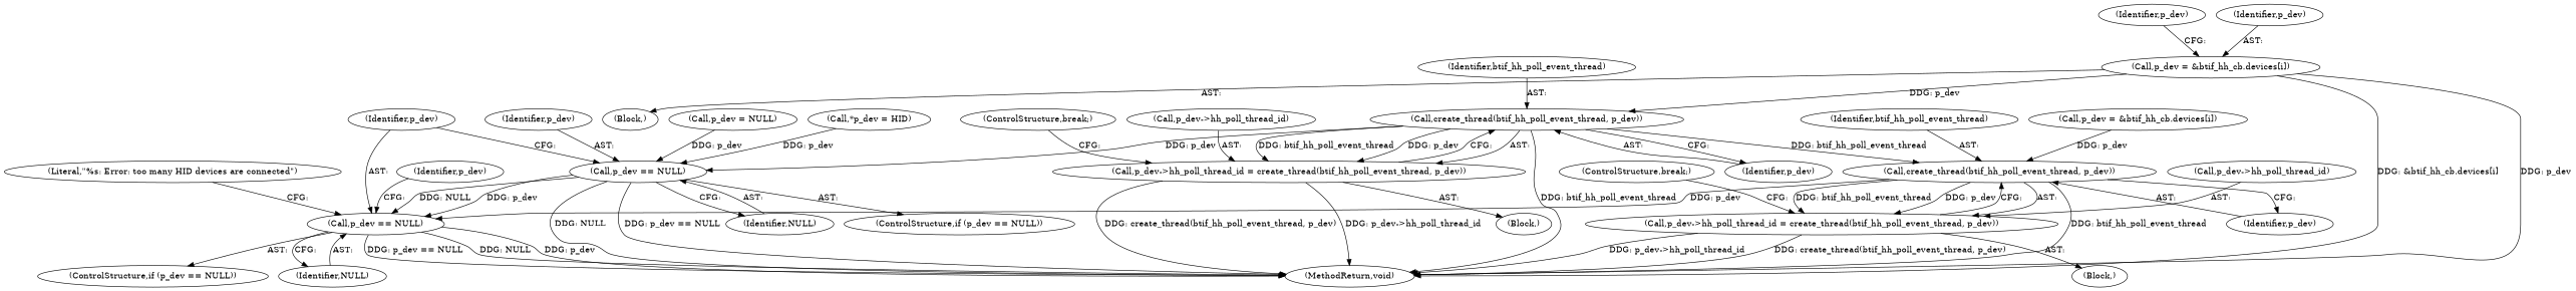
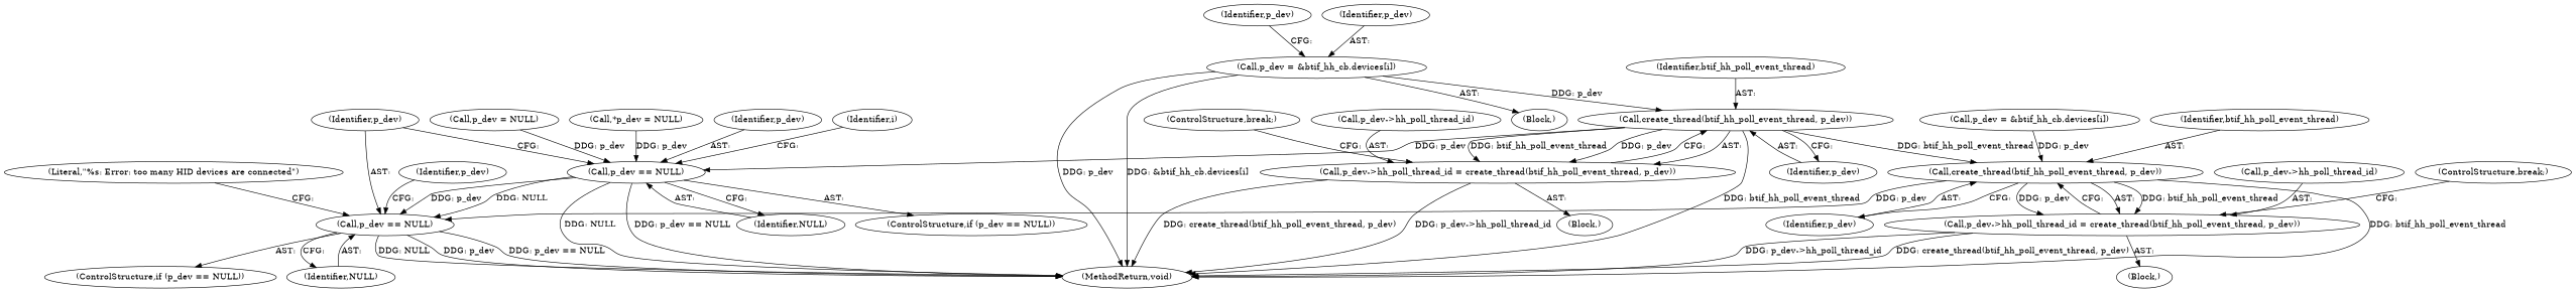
  digraph {
    n1 [label="(Call,create_thread(btif_hh_poll_event_thread, p_dev))"]
    n2 [label="(Call,p_dev->hh_poll_thread_id = create_thread(btif_hh_poll_event_thread, p_dev))"]
    n3 [label="(Call,p_dev == NULL)"]
    n4 [label="(Call,create_thread(btif_hh_poll_event_thread, p_dev))"]
    n5 [label="(Identifier,p_dev)"]
    n6 [label="(MethodReturn,void)"]
    n7 [label="(Block,)"]
    n8 [label="(Call,p_dev == NULL)"]
    n9 [label="(ControlStructure,if (p_dev == NULL))"]
    n10 [label="(Identifier,NULL)"]
    n11 [label="(Call,p_dev->hh_poll_thread_id = create_thread(btif_hh_poll_event_thread, p_dev))"]
    n12 [label="(Identifier,p_dev)"]
    n13 [label="(Call,p_dev = &btif_hh_cb.devices[i])"]
    n14 [label="(Block,)"]
    n15 [label="(ControlStructure,if (p_dev == NULL))"]
    n16 [label="(Identifier,NULL)"]
    n17 [label="(Block,)"]
    n18 [label="(Identifier,p_dev)"]
+   n19 [label="(Identifier,i)"]
    n20 [label="(Identifier,btif_hh_poll_event_thread)"]
    n21 [label="(Call,p_dev->hh_poll_thread_id)"]
    n22 [label="(Literal,\"%s: Error: too many HID devices are connected\")"]
    n23 [label="(Identifier,p_dev)"]
    n24 [label="(Call,p_dev = &btif_hh_cb.devices[i])"]
    n25 [label="(Call,p_dev = NULL)"]
    n26 [label="(Identifier,p_dev)"]
    n27 [label="(ControlStructure,break;)"]
    n28 [label="(Call,p_dev->hh_poll_thread_id)"]
-   n29 [label="(Call,*p_dev = HID)"]
+   n29 [label="(Call,*p_dev = NULL)"]
    n30 [label="(Identifier,btif_hh_poll_event_thread)"]
    n31 [label="(Identifier,p_dev)"]
    n32 [label="(ControlStructure,break;)"]
    n33 [label="(Identifier,p_dev)"]
    n1 -> n2 [label="AST: "]
    n1 -> n2 [label="DDG: btif_hh_poll_event_thread"]
    n1 -> n2 [label="DDG: p_dev"]
    n1 -> n3 [label="DDG: p_dev"]
    n1 -> n4 [label="DDG: btif_hh_poll_event_thread"]
    n1 -> n5 [label="CFG: "]
    n1 -> n6 [label="DDG: btif_hh_poll_event_thread"]
    n2 -> n1 [label="CFG: "]
    n2 -> n6 [label="DDG: create_thread(btif_hh_poll_event_thread, p_dev)"]
    n2 -> n6 [label="DDG: p_dev->hh_poll_thread_id"]
    n2 -> n7 [label="AST: "]
    n3 -> n6 [label="DDG: NULL"]
    n3 -> n6 [label="DDG: p_dev == NULL"]
    n3 -> n8 [label="DDG: p_dev"]
    n3 -> n8 [label="DDG: NULL"]
    n3 -> n9 [label="AST: "]
    n3 -> n10 [label="CFG: "]
    n4 -> n6 [label="DDG: btif_hh_poll_event_thread"]
    n4 -> n8 [label="DDG: p_dev"]
    n4 -> n11 [label="AST: "]
    n4 -> n11 [label="DDG: btif_hh_poll_event_thread"]
    n4 -> n11 [label="DDG: p_dev"]
    n4 -> n12 [label="CFG: "]
    n5 -> n1 [label="AST: "]
    n8 -> n6 [label="DDG: NULL"]
    n8 -> n6 [label="DDG: p_dev"]
    n8 -> n6 [label="DDG: p_dev == NULL"]
    n8 -> n15 [label="AST: "]
    n8 -> n16 [label="CFG: "]
    n10 -> n3 [label="AST: "]
    n11 -> n4 [label="CFG: "]
    n11 -> n6 [label="DDG: create_thread(btif_hh_poll_event_thread, p_dev)"]
    n11 -> n6 [label="DDG: p_dev->hh_poll_thread_id"]
    n11 -> n17 [label="AST: "]
    n12 -> n4 [label="AST: "]
    n13 -> n1 [label="DDG: p_dev"]
    n13 -> n6 [label="DDG: p_dev"]
    n13 -> n6 [label="DDG: &btif_hh_cb.devices[i]"]
    n13 -> n14 [label="AST: "]
    n16 -> n8 [label="AST: "]
    n18 -> n13 [label="CFG: "]
+   n19 -> n3 [label="CFG: "]
    n20 -> n1 [label="AST: "]
    n21 -> n11 [label="AST: "]
    n22 -> n8 [label="CFG: "]
    n23 -> n3 [label="CFG: "]
    n23 -> n8 [label="AST: "]
    n24 -> n4 [label="DDG: p_dev"]
    n25 -> n3 [label="DDG: p_dev"]
    n26 -> n8 [label="CFG: "]
    n27 -> n2 [label="CFG: "]
    n28 -> n2 [label="AST: "]
    n29 -> n3 [label="DDG: p_dev"]
    n30 -> n4 [label="AST: "]
    n31 -> n13 [label="AST: "]
    n32 -> n11 [label="CFG: "]
    n33 -> n3 [label="AST: "]
  }
